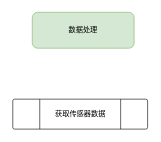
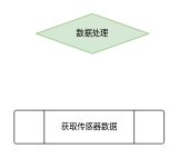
  <mxCell id="0" />
  <mxCell id="1" parent="0" />
- <mxCell id="2" value="数据处理" style="rounded=1;whiteSpace=wrap;html=1;fillColor=#d5e8d4;strokeColor=#82b366;" vertex="1" parent="1"><mxGeometry x="53" y="20" width="170" height="60" as="geometry" /></mxCell>
+ <mxCell id="2" value="数据处理" style="rhombus;whiteSpace=wrap;html=1;fillColor=#d5e8d4;strokeColor=#82b366;" vertex="1" parent="1"><mxGeometry x="53" y="20" width="170" height="60" as="geometry" /></mxCell>
  <mxCell id="3" value="获取传感器数据" style="verticalLabelPosition=middle;verticalAlign=middle;html=1;shape=process;whiteSpace=wrap;rounded=1;size=0.2;arcSize=6;labelPosition=center;align=center;" vertex="1" parent="1"><mxGeometry x="20.5" y="165" width="225" height="50" as="geometry" /></mxCell>
